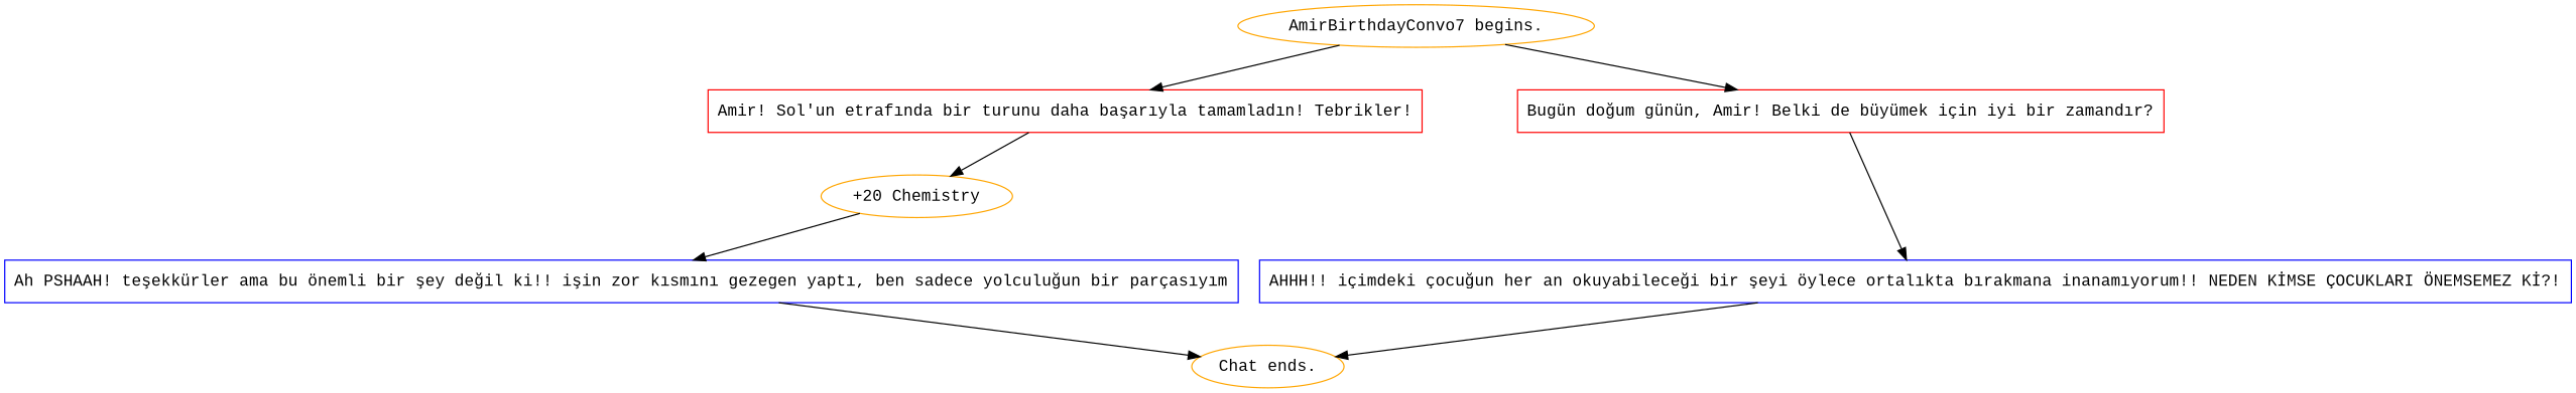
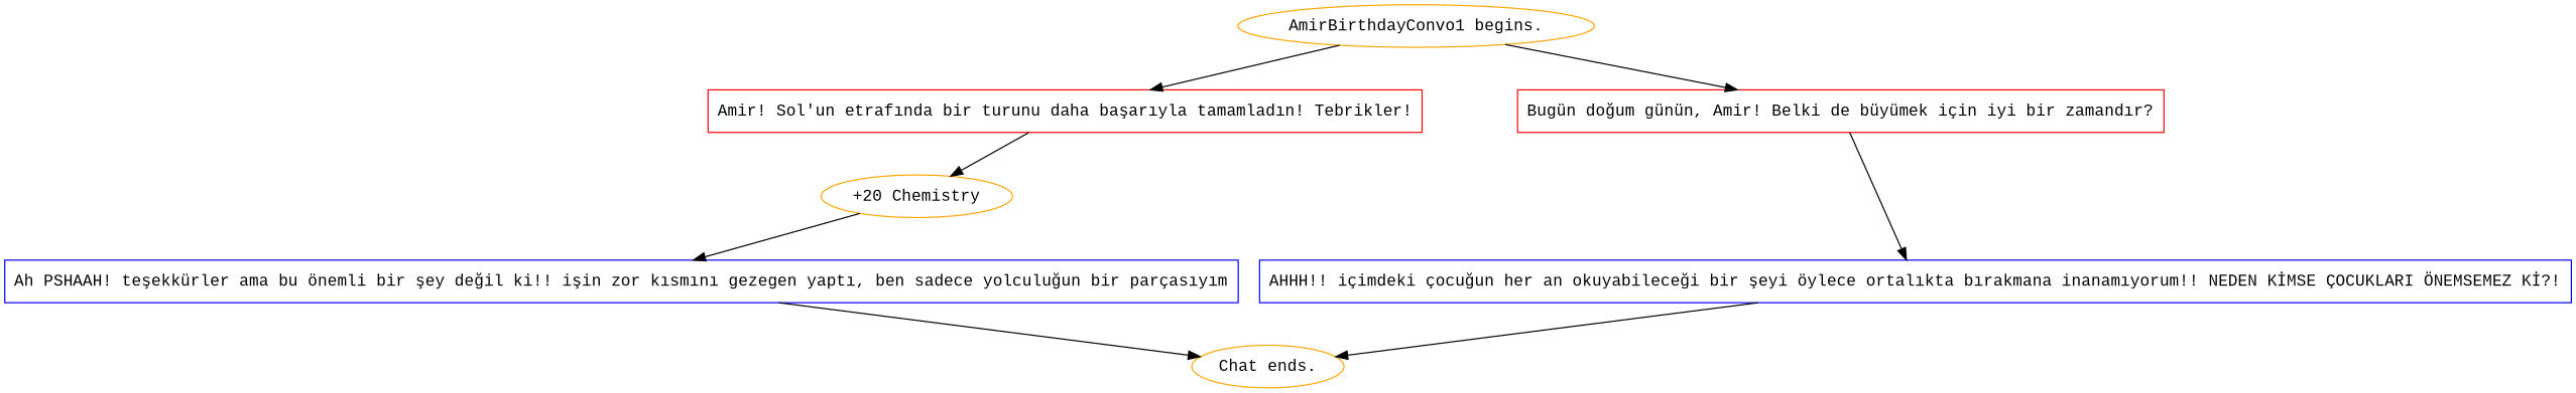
  digraph {
    fontname="Liberation Mono"
    node [color=orange fontname="Liberation Mono" shape=box]
    edge [fontname="Liberation Mono"]
-   "AmirBirthdayConvo1 begins." [label="AmirBirthdayConvo7 begins." shape=""]
+   "AmirBirthdayConvo1 begins." [shape=""]
    n2 [color=red label="Amir! Sol'un etrafında bir turunu daha başarıyla tamamladın! Tebrikler!"]
    n3 [color=red label="Bugün doğum günün, Amir! Belki de büyümek için iyi bir zamandır?"]
    n4 [label="+20 Chemistry" shape=""]
    n5 [color=blue label="AHHH!! içimdeki çocuğun her an okuyabileceği bir şeyi öylece ortalıkta bırakmana inanamıyorum!! NEDEN KİMSE ÇOCUKLARI ÖNEMSEMEZ Kİ?!"]
    n6 [color=blue label="Ah PSHAAH! teşekkürler ama bu önemli bir şey değil ki!! işin zor kısmını gezegen yaptı, ben sadece yolculuğun bir parçasıyım"]
    "Chat ends." [shape=""]
    "AmirBirthdayConvo1 begins." -> n2
    "AmirBirthdayConvo1 begins." -> n3
    n2 -> n4
    n3 -> n5
    n4 -> n6
    n5 -> "Chat ends."
    n6 -> "Chat ends."
  }
